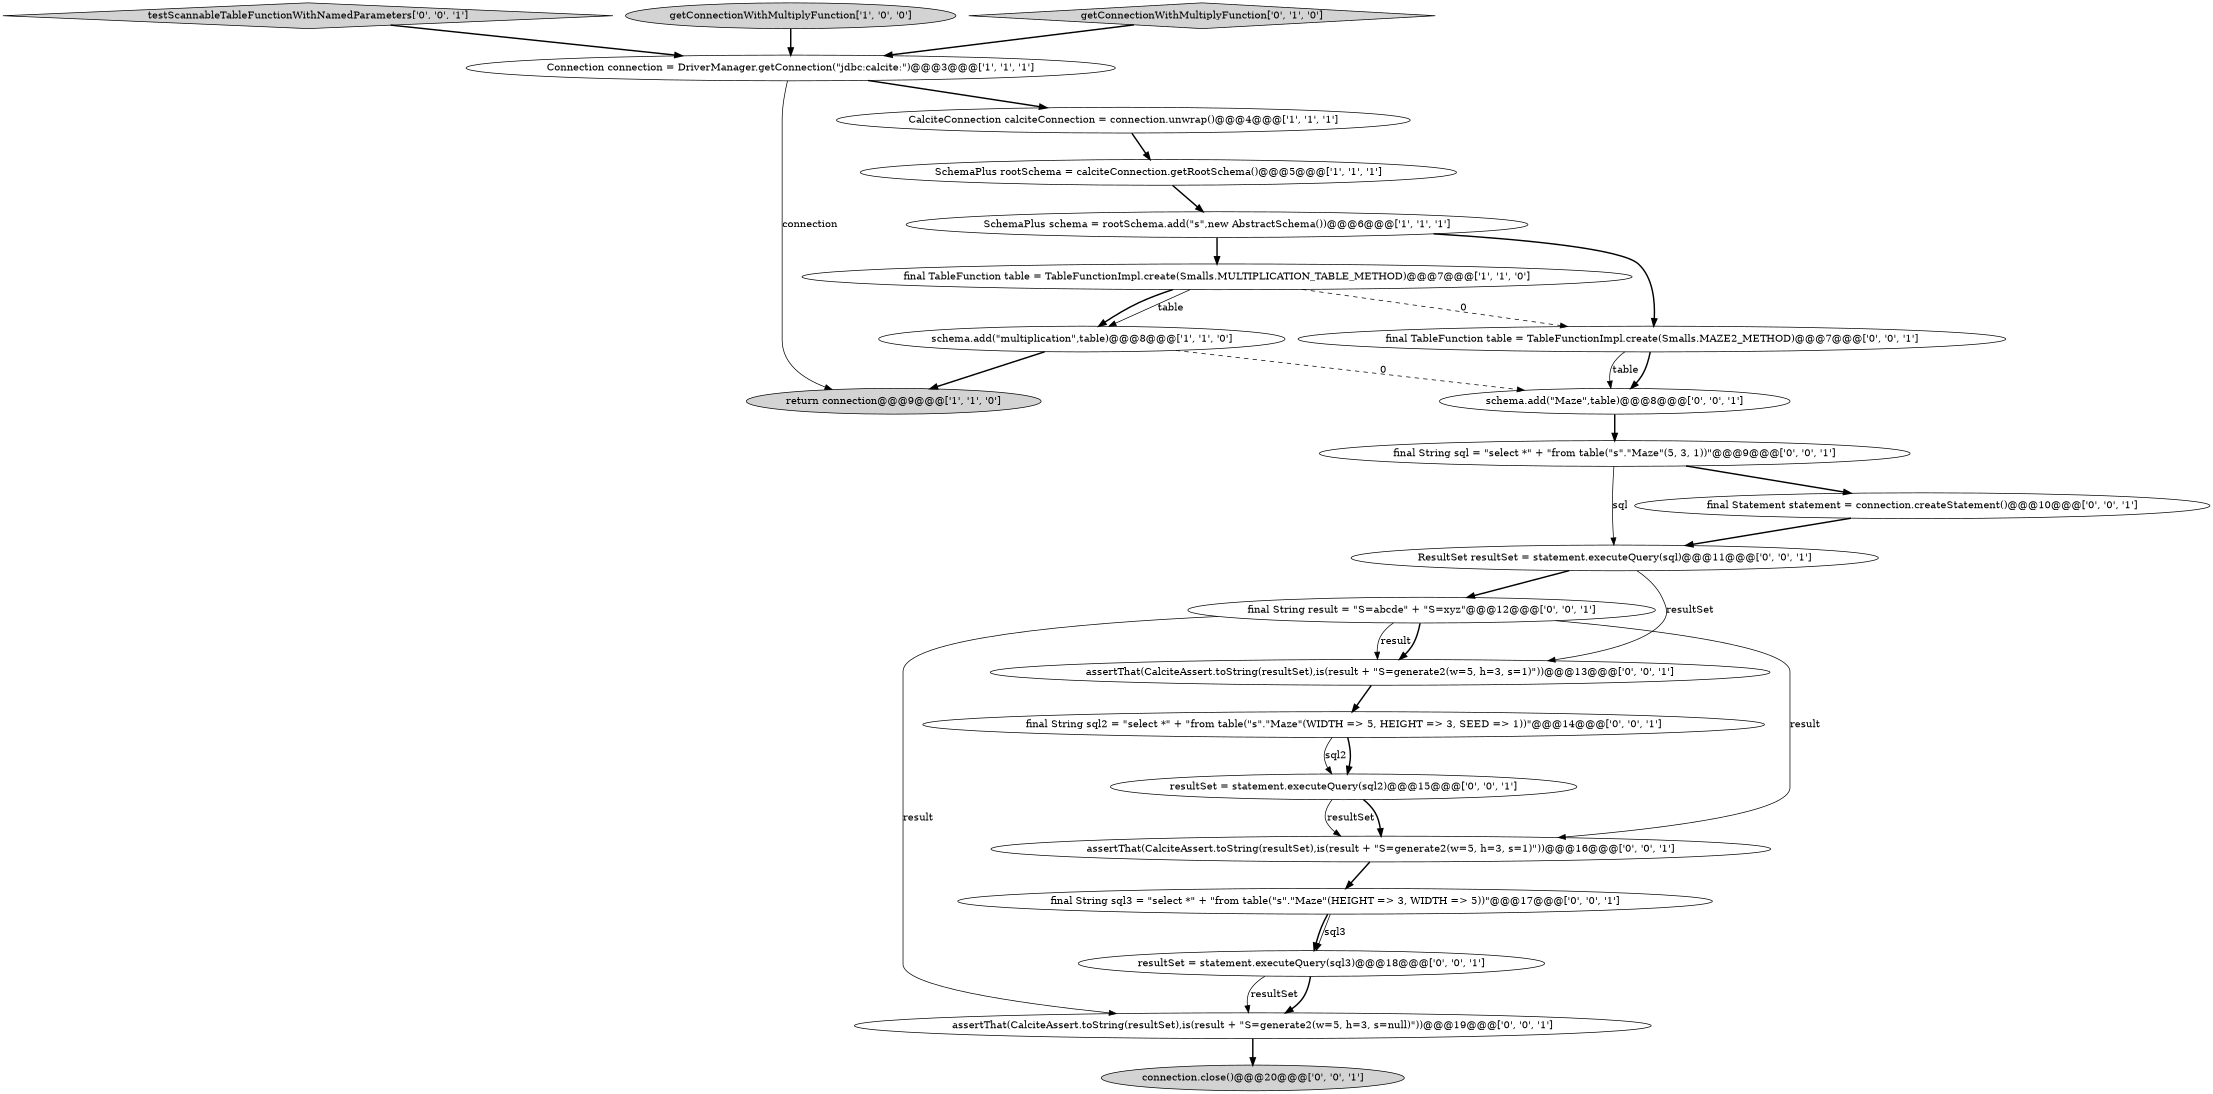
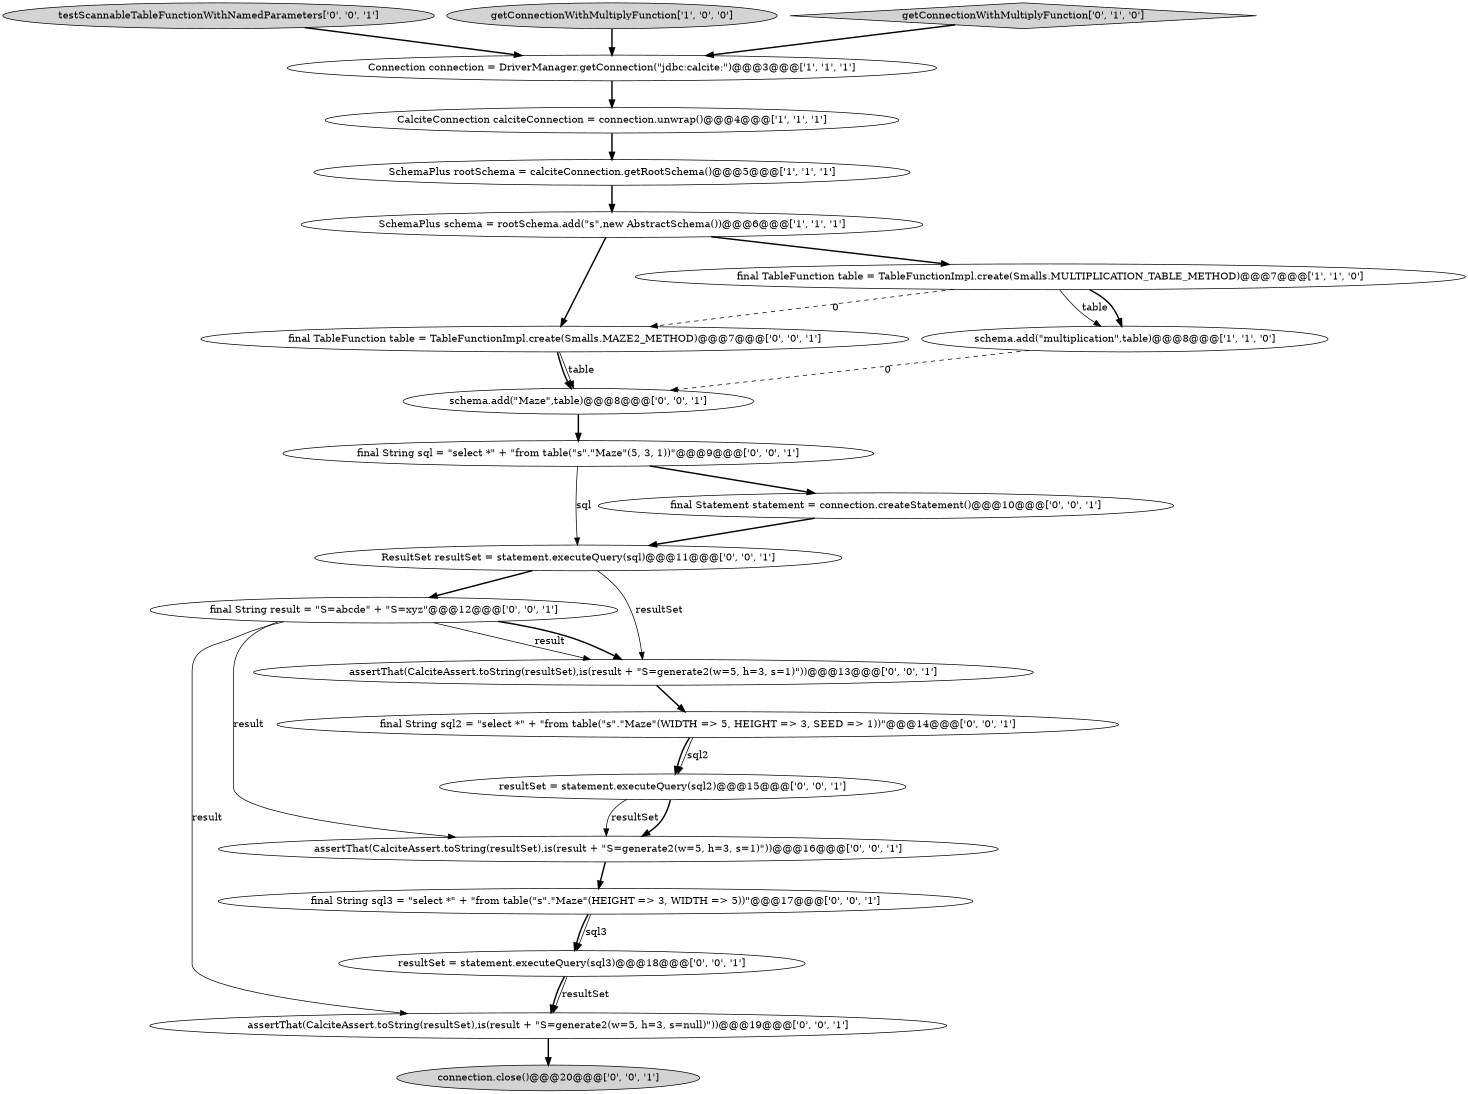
  digraph {
    node [fillcolor=white shape=ellipse style=filled]
    edge [style=bold]
    n1 [label="Connection connection = DriverManager.getConnection(\"jdbc:calcite:\")@@@3@@@['1', '1', '1']"]
-   n2 [fillcolor=lightgray label="return connection@@@9@@@['1', '1', '0']"]
    n3 [label="CalciteConnection calciteConnection = connection.unwrap()@@@4@@@['1', '1', '1']"]
    n4 [label="SchemaPlus rootSchema = calciteConnection.getRootSchema()@@@5@@@['1', '1', '1']"]
-   n5 [fillcolor=lightgray label="testScannableTableFunctionWithNamedParameters['0', '0', '1']" shape=diamond]
+   n5 [fillcolor=lightgray label="testScannableTableFunctionWithNamedParameters['0', '0', '1']"]
    n6 [fillcolor=lightgray label="getConnectionWithMultiplyFunction['1', '0', '0']"]
    n7 [label="resultSet = statement.executeQuery(sql3)@@@18@@@['0', '0', '1']"]
    n8 [label="assertThat(CalciteAssert.toString(resultSet),is(result + \"S=generate2(w=5, h=3, s=null)\"))@@@19@@@['0', '0', '1']"]
    n9 [fillcolor=lightgray label="connection.close()@@@20@@@['0', '0', '1']"]
    n10 [label="final TableFunction table = TableFunctionImpl.create(Smalls.MAZE2_METHOD)@@@7@@@['0', '0', '1']"]
    n11 [label="schema.add(\"Maze\",table)@@@8@@@['0', '0', '1']"]
    n12 [label="final String sql = \"select *\" + \"from table(\"s\".\"Maze\"(5, 3, 1))\"@@@9@@@['0', '0', '1']"]
    n13 [fillcolor=lightgray label="getConnectionWithMultiplyFunction['0', '1', '0']" shape=diamond]
    n14 [label="final String result = \"S=abcde\" + \"S=xyz\"@@@12@@@['0', '0', '1']"]
    n15 [label="assertThat(CalciteAssert.toString(resultSet),is(result + \"S=generate2(w=5, h=3, s=1)\"))@@@16@@@['0', '0', '1']"]
    n16 [label="assertThat(CalciteAssert.toString(resultSet),is(result + \"S=generate2(w=5, h=3, s=1)\"))@@@13@@@['0', '0', '1']"]
    n17 [label="final String sql3 = \"select *\" + \"from table(\"s\".\"Maze\"(HEIGHT => 3, WIDTH => 5))\"@@@17@@@['0', '0', '1']"]
    n18 [label="final String sql2 = \"select *\" + \"from table(\"s\".\"Maze\"(WIDTH => 5, HEIGHT => 3, SEED => 1))\"@@@14@@@['0', '0', '1']"]
    n19 [label="SchemaPlus schema = rootSchema.add(\"s\",new AbstractSchema())@@@6@@@['1', '1', '1']"]
    n20 [label="final TableFunction table = TableFunctionImpl.create(Smalls.MULTIPLICATION_TABLE_METHOD)@@@7@@@['1', '1', '0']"]
    n21 [label="schema.add(\"multiplication\",table)@@@8@@@['1', '1', '0']"]
    n22 [label="ResultSet resultSet = statement.executeQuery(sql)@@@11@@@['0', '0', '1']"]
    n23 [label="final Statement statement = connection.createStatement()@@@10@@@['0', '0', '1']"]
    n24 [label="resultSet = statement.executeQuery(sql2)@@@15@@@['0', '0', '1']"]
-   n1 -> n2 [label=connection style=solid]
    n1 -> n3
    n3 -> n4
    n4 -> n19
    n5 -> n1
    n6 -> n1
    n7 -> n8
    n7 -> n8 [label=resultSet style=solid]
    n8 -> n9
    n10 -> n11
    n10 -> n11 [label=table style=solid]
    n11 -> n12
    n12 -> n22 [label=sql style=solid]
    n12 -> n23
    n13 -> n1
    n14 -> n8 [label=result style=solid]
    n14 -> n15 [label=result style=solid]
    n14 -> n16 [label=result style=solid]
    n14 -> n16
    n15 -> n17
    n16 -> n18
    n17 -> n7
    n17 -> n7 [label=sql3 style=solid]
    n18 -> n24
    n18 -> n24 [label=sql2 style=solid]
    n19 -> n10
    n19 -> n20
    n20 -> n10 [label=0 style=dashed]
    n20 -> n21 [label=table style=solid]
    n20 -> n21
-   n21 -> n2
    n21 -> n11 [label=0 style=dashed]
    n22 -> n14
    n22 -> n16 [label=resultSet style=solid]
    n23 -> n22
    n24 -> n15 [label=resultSet style=solid]
    n24 -> n15
  }
